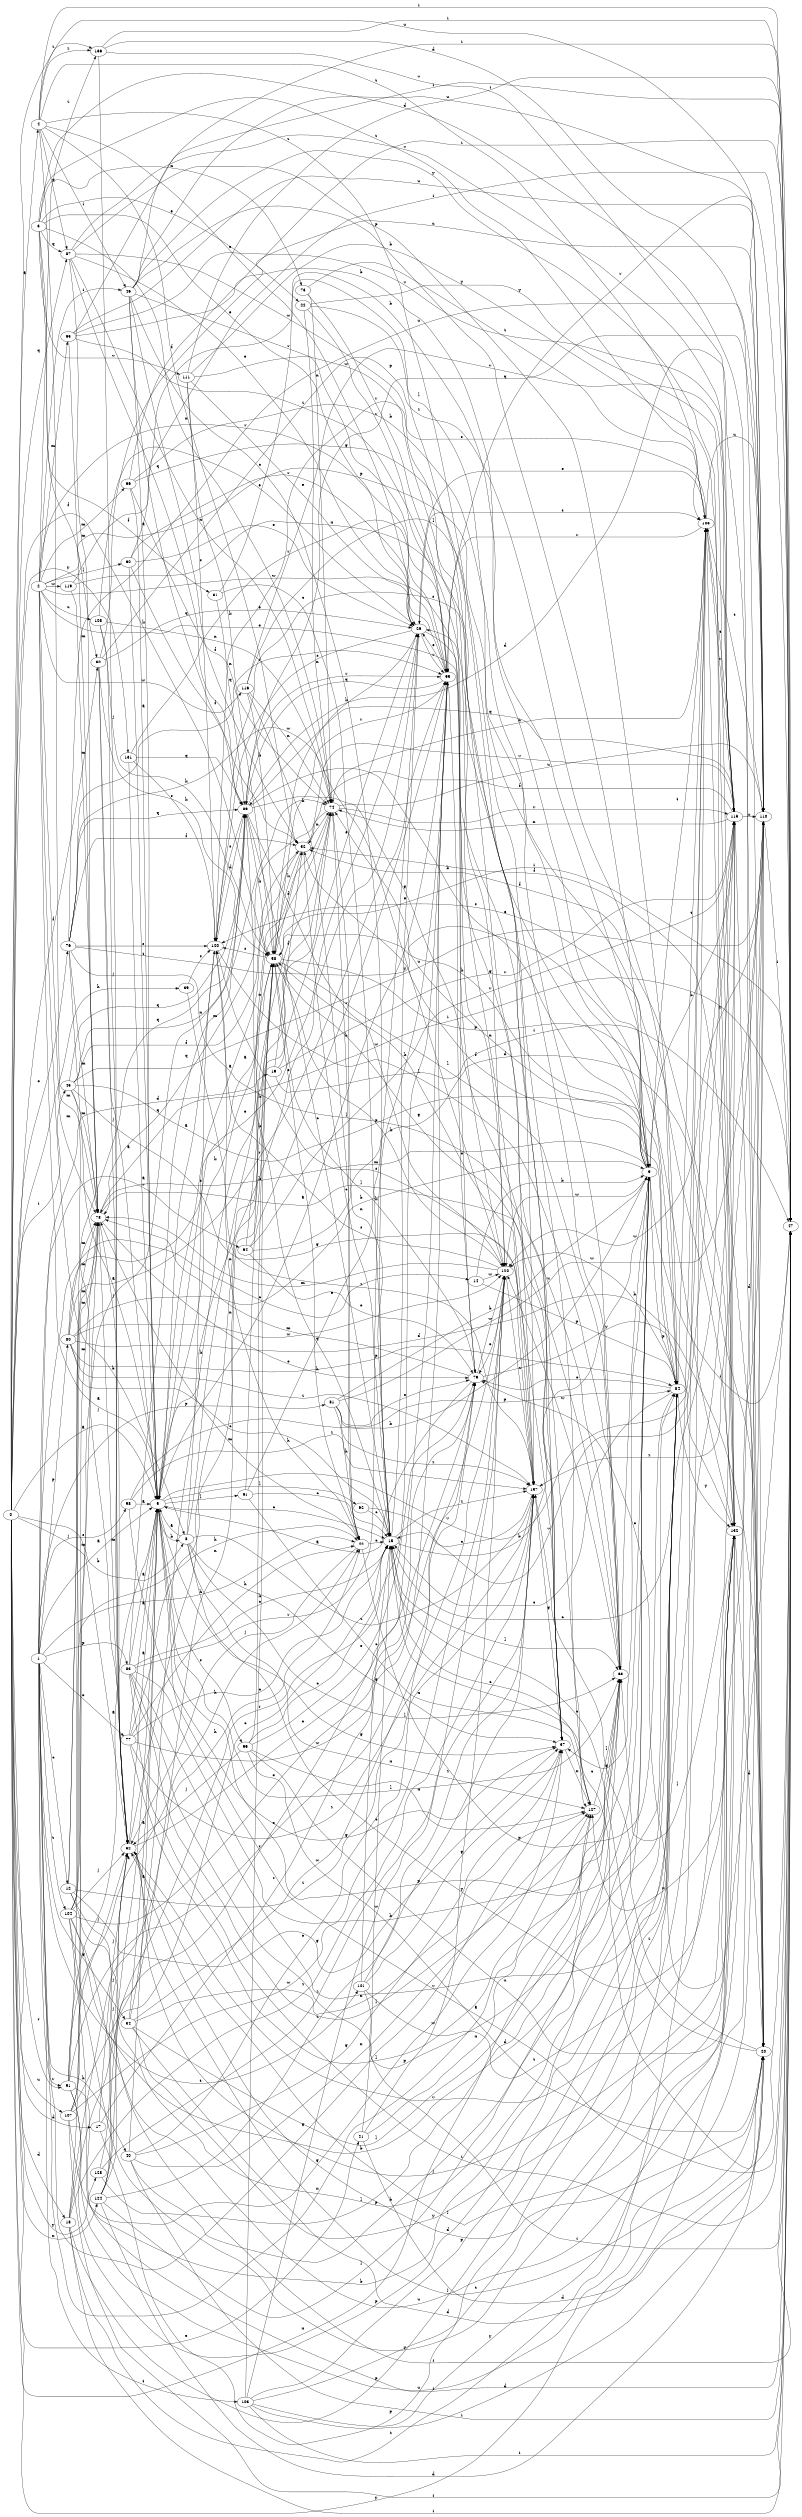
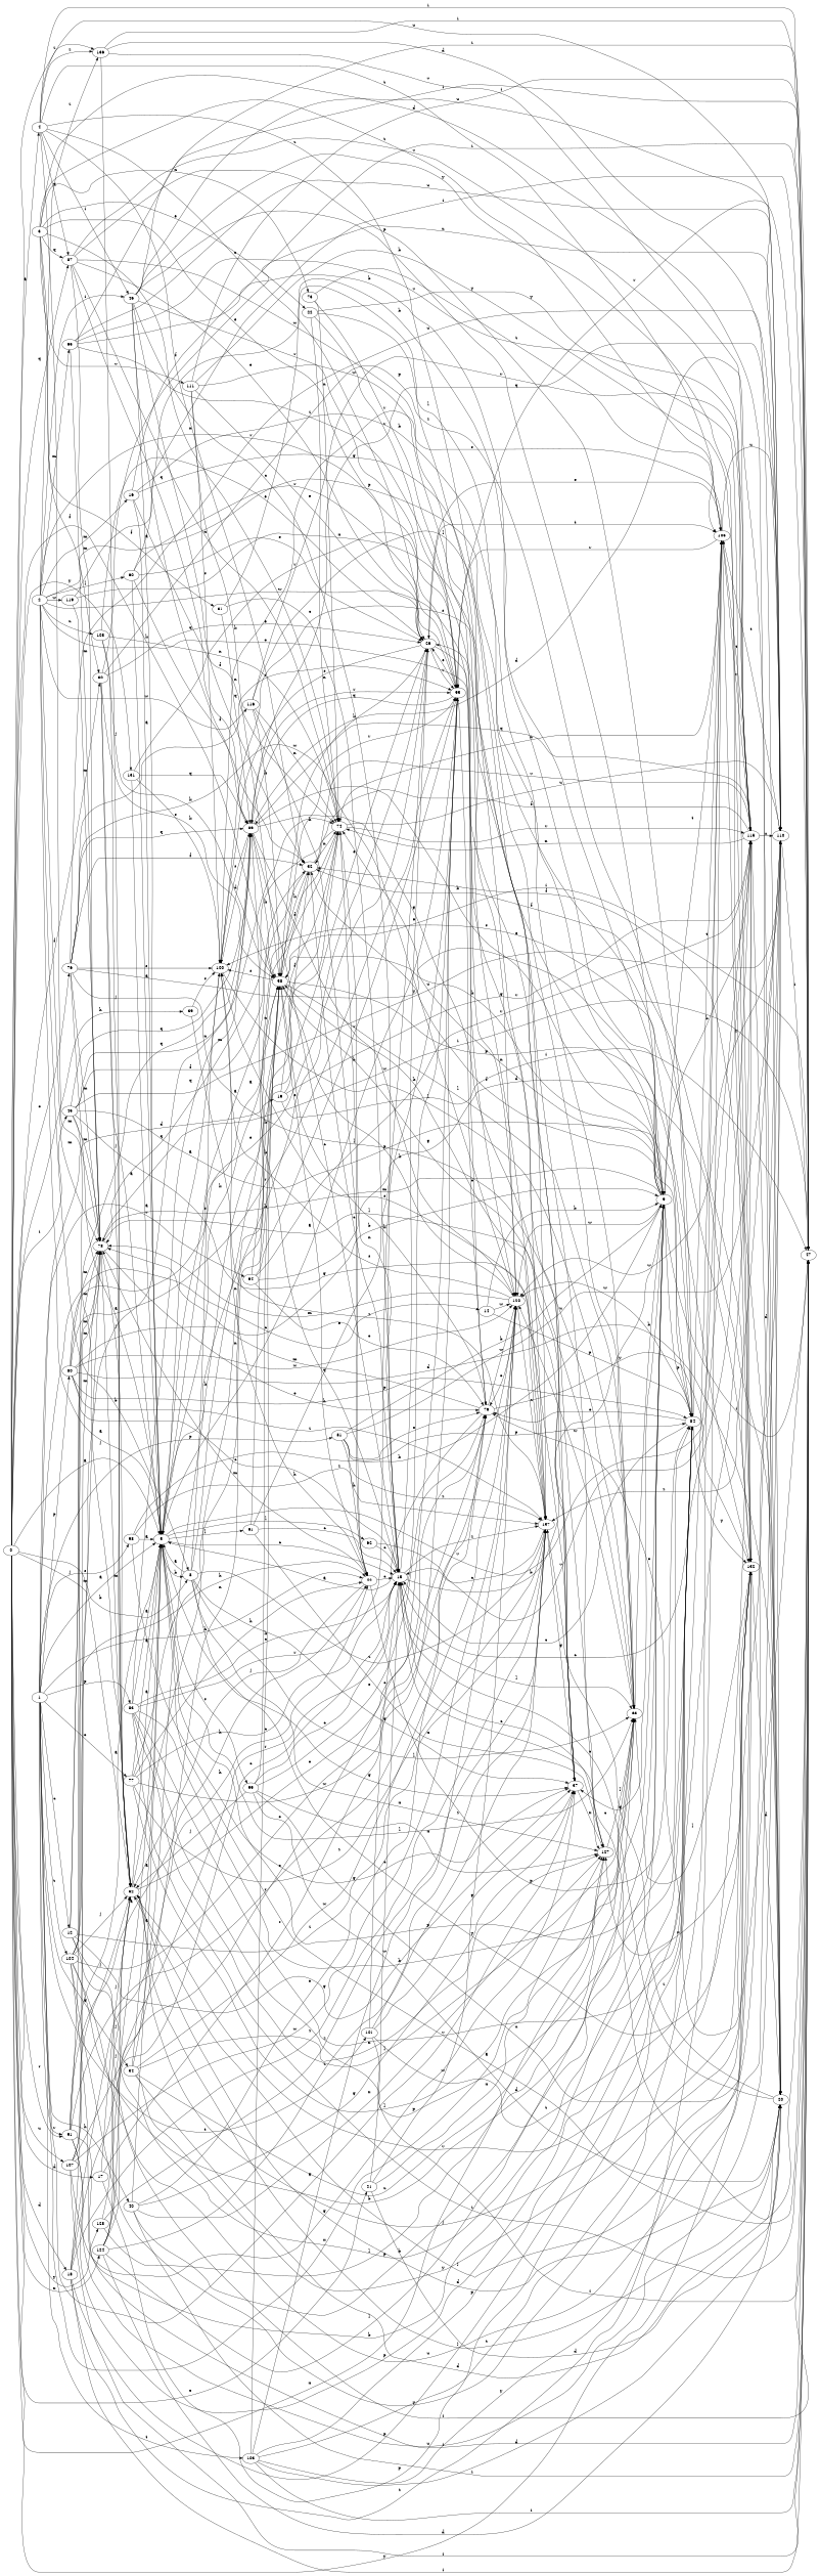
  strict digraph {
    rankdir=LR
    0
    4
    5
    8
    17
    18
    21
    30
    39
    45
    52
    58
    76
    87
    91
    107
    124
    127
    128
    131
    132
    136
    46
    n24 [label=78]
    26
    105
    32
    47
    110
    137
    37
    84
    15
    61
    62
    63
    99
    115
    74
    100
    95
    42
    120
    20
    89
    79
    9
    1
    12
    14
    19
    34
    40
    77
    80
    81
    83
    94
    98
    101
    103
    104
    2
    60
    65
-   66
+   66 [label=16]
    108
    116
    119
    3
    22
    31
    73
    111
    0 -> 4 [label=a]
    0 -> 5 [label=a]
    0 -> 8 [label=b]
    0 -> 17 [label=d]
    0 -> 18 [label=d]
    0 -> 21 [label=e]
    0 -> 30 [label=f]
    0 -> 39 [label=h]
    0 -> 45 [label=i]
    0 -> 52 [label=j]
    0 -> 58 [label=k]
    0 -> 76 [label=o]
    0 -> 87 [label=q]
    0 -> 91 [label=r]
    0 -> 107 [label=u]
    0 -> 124 [label=x]
    0 -> 127 [label=x]
    0 -> 128 [label=y]
    0 -> 131 [label=y]
    0 -> 132 [label=y]
    0 -> 136 [label=z]
    4 -> 87 [label=q]
    4 -> 136 [label=z]
    4 -> 46 [label=i]
    4 -> n24 [label=m]
    4 -> 26 [label=e]
    4 -> 105 [label=t]
    4 -> 32 [label=f]
    4 -> 47 [label=i]
    4 -> 110 [label=u]
    4 -> 137 [label=z]
    5 -> 8 [label=b]
    5 -> 58 [label=k]
    5 -> 26 [label=e]
    5 -> 37 [label=g]
    5 -> 84 [label=p]
    5 -> 15 [label=c]
    5 -> 61 [label=l]
    5 -> 62 [label=l]
    5 -> 63 [label=l]
    5 -> 99 [label=s]
    5 -> 115 [label=v]
    8 -> 5 [label=a]
    8 -> 127 [label=x]
    8 -> 132 [label=y]
    8 -> 137 [label=z]
    8 -> 37 [label=g]
    8 -> 63 [label=l]
    8 -> 74 [label=n]
    8 -> 100 [label=s]
    17 -> 52 [label=j]
    17 -> 84 [label=p]
    17 -> 95 [label=r]
    18 -> n24 [label=m]
    18 -> 105 [label=t]
    18 -> 47 [label=i]
    18 -> 137 [label=z]
    18 -> 84 [label=p]
    18 -> 95 [label=r]
    18 -> 42 [label=h]
    21 -> 127 [label=x]
    21 -> 15 [label=c]
    21 -> 120 [label=w]
    21 -> 20 [label=d]
    30 -> 5 [label=a]
    30 -> 52 [label=j]
    30 -> 58 [label=k]
    30 -> 26 [label=e]
    30 -> 110 [label=u]
    30 -> 84 [label=p]
    39 -> 137 [label=z]
    39 -> 100 [label=s]
    45 -> 52 [label=j]
    45 -> n24 [label=m]
    45 -> 32 [label=f]
    45 -> 110 [label=u]
    45 -> 37 [label=g]
    45 -> 84 [label=p]
    45 -> 74 [label=n]
    45 -> 89 [label=q]
    52 -> 5 [label=a]
    52 -> n24 [label=m]
    52 -> 115 [label=v]
    52 -> 74 [label=n]
    52 -> 20 [label=d]
    52 -> 79 [label=o]
    58 -> 32 [label=f]
    58 -> 47 [label=i]
    58 -> 37 [label=g]
    58 -> 84 [label=p]
    58 -> 63 [label=l]
    58 -> 100 [label=s]
    58 -> 95 [label=r]
    58 -> 42 [label=h]
    76 -> 5 [label=a]
    76 -> 132 [label=y]
    76 -> n24 [label=m]
    76 -> 32 [label=f]
    76 -> 110 [label=u]
    76 -> 63 [label=l]
    76 -> 100 [label=s]
    76 -> 95 [label=r]
    76 -> 120 [label=w]
    76 -> 89 [label=q]
    87 -> n24 [label=m]
    87 -> 26 [label=e]
    87 -> 84 [label=p]
    87 -> 115 [label=v]
    87 -> 74 [label=n]
    87 -> 120 [label=w]
    87 -> 89 [label=q]
    91 -> 5 [label=a]
    91 -> n24 [label=m]
    91 -> 110 [label=u]
    91 -> 84 [label=p]
    91 -> 42 [label=h]
    91 -> 79 [label=o]
    91 -> 9 [label=b]
    107 -> 52 [label=j]
    107 -> n24 [label=m]
    107 -> 47 [label=i]
    107 -> 37 [label=g]
    107 -> 95 [label=r]
    107 -> 120 [label=w]
    124 -> 5 [label=a]
    124 -> 52 [label=j]
    124 -> 137 [label=z]
    124 -> 15 [label=c]
    124 -> 63 [label=l]
    124 -> 74 [label=n]
    124 -> 20 [label=d]
    127 -> 26 [label=e]
    127 -> 15 [label=c]
    127 -> 63 [label=l]
    128 -> 52 [label=j]
    128 -> 137 [label=z]
    128 -> 63 [label=l]
    131 -> 5 [label=a]
    131 -> 100 [label=s]
    131 -> 95 [label=r]
    131 -> 89 [label=q]
    132 -> 52 [label=j]
    132 -> 127 [label=x]
    132 -> 32 [label=f]
    132 -> 63 [label=l]
    132 -> 100 [label=s]
    132 -> 20 [label=d]
    136 -> 52 [label=j]
    136 -> 47 [label=i]
    136 -> 115 [label=v]
    136 -> 20 [label=d]
    46 -> 5 [label=a]
    46 -> 132 [label=y]
    46 -> 32 [label=f]
    46 -> 47 [label=i]
    46 -> 110 [label=u]
    46 -> 15 [label=c]
    46 -> 95 [label=r]
    46 -> 89 [label=q]
    46 -> 9 [label=b]
    n24 -> 52 [label=j]
    n24 -> 47 [label=i]
    n24 -> 63 [label=l]
    n24 -> 79 [label=o]
    26 -> 58 [label=k]
    26 -> 105 [label=t]
    26 -> 37 [label=g]
    26 -> 100 [label=s]
    26 -> 95 [label=r]
    105 -> 132 [label=y]
    105 -> 26 [label=e]
    105 -> 110 [label=u]
    105 -> 115 [label=v]
    105 -> 74 [label=n]
    105 -> 100 [label=s]
    105 -> 95 [label=r]
    32 -> 5 [label=a]
    32 -> 58 [label=k]
    32 -> 15 [label=c]
    32 -> 115 [label=v]
    32 -> 74 [label=n]
    47 -> 5 [label=a]
    47 -> 15 [label=c]
    47 -> 95 [label=r]
    47 -> 79 [label=o]
    110 -> 52 [label=j]
    110 -> 105 [label=t]
    110 -> 47 [label=i]
    110 -> 137 [label=z]
    110 -> 120 [label=w]
    110 -> 89 [label=q]
    137 -> 58 [label=k]
    137 -> 37 [label=g]
    137 -> 15 [label=c]
    137 -> 100 [label=s]
    37 -> 127 [label=x]
    84 -> 132 [label=y]
    84 -> 105 [label=t]
    84 -> 15 [label=c]
    84 -> 120 [label=w]
    84 -> 79 [label=o]
    15 -> 26 [label=e]
    15 -> 137 [label=z]
    15 -> 63 [label=l]
    15 -> 74 [label=n]
    15 -> 89 [label=q]
    15 -> 9 [label=b]
    61 -> 58 [label=k]
    61 -> 127 [label=x]
    61 -> 26 [label=e]
    61 -> 15 [label=c]
    62 -> 15 [label=c]
    62 -> 115 [label=v]
    63 -> 120 [label=w]
    63 -> 9 [label=b]
    99 -> 52 [label=j]
    99 -> 58 [label=k]
    99 -> 127 [label=x]
    99 -> 110 [label=u]
    99 -> 15 [label=c]
    99 -> 20 [label=d]
    99 -> 79 [label=o]
    115 -> 105 [label=t]
    115 -> 32 [label=f]
    115 -> 110 [label=u]
    115 -> 15 [label=c]
    115 -> 74 [label=n]
    115 -> 20 [label=d]
    115 -> 89 [label=q]
    115 -> 9 [label=b]
    74 -> 5 [label=a]
    74 -> n24 [label=m]
    74 -> 110 [label=u]
    74 -> 115 [label=v]
    74 -> 42 [label=h]
    100 -> 5 [label=a]
    100 -> 63 [label=l]
    100 -> 42 [label=h]
    100 -> 89 [label=d]
    95 -> 5 [label=a]
    95 -> 26 [label=e]
    95 -> 89 [label=q]
    95 -> 79 [label=o]
    42 -> 52 [label=j]
    42 -> n24 [label=m]
    42 -> 84 [label=p]
    42 -> 15 [label=c]
    120 -> 58 [label=k]
    120 -> n24 [label=m]
    120 -> 137 [label=z]
    120 -> 100 [label=s]
    120 -> 79 [label=o]
    20 -> 52 [label=j]
    20 -> 32 [label=f]
    20 -> 137 [label=z]
    20 -> 15 [label=c]
    89 -> 58 [label=k]
    89 -> 37 [label=g]
    89 -> 15 [label=c]
    89 -> 100 [label=s]
    89 -> 95 [label=r]
    89 -> 120 [label=w]
    89 -> 20 [label=d]
    89 -> 9 [label=b]
    79 -> 5 [label=a]
    79 -> 58 [label=k]
    79 -> 132 [label=y]
    79 -> n24 [label=m]
    79 -> 120 [label=w]
    9 -> 58 [label=k]
    9 -> n24 [label=m]
    9 -> 105 [label=t]
    9 -> 32 [label=f]
    9 -> 47 [label=i]
    9 -> 37 [label=g]
    9 -> 84 [label=p]
    9 -> 74 [label=n]
    9 -> 100 [label=s]
    9 -> 120 [label=w]
    1 -> 5 [label=a]
    1 -> 91 [label=r]
    1 -> 127 [label=x]
    1 -> 37 [label=g]
    1 -> 42 [label=h]
    1 -> 12 [label=c]
    1 -> 14 [label=c]
    1 -> 19 [label=d]
    1 -> 34 [label=g]
    1 -> 40 [label=h]
    1 -> 77 [label=o]
    1 -> 80 [label=p]
    1 -> 81 [label=p]
    1 -> 83 [label=p]
    1 -> 94 [label=r]
    1 -> 98 [label=s]
    1 -> 101 [label=t]
    1 -> 103 [label=t]
    1 -> 104 [label=t]
    12 -> n24 [label=m]
    12 -> 47 [label=i]
    12 -> 137 [label=z]
    12 -> 37 [label=g]
    12 -> 84 [label=p]
    12 -> 89 [label=q]
    14 -> 84 [label=p]
    14 -> 120 [label=w]
    14 -> 9 [label=b]
    19 -> 26 [label=e]
    19 -> 32 [label=f]
    19 -> 47 [label=i]
    19 -> 115 [label=v]
    34 -> 5 [label=a]
    34 -> 58 [label=k]
    34 -> 127 [label=x]
    34 -> 132 [label=y]
-   34 -> 63 [label=l]
+   34 -> 63 [label=u]
    34 -> 120 [label=w]
    34 -> 20 [label=d]
    40 -> 5 [label=a]
    40 -> 127 [label=x]
    40 -> 47 [label=i]
    40 -> 37 [label=g]
    40 -> 79 [label=o]
    40 -> 9 [label=b]
    77 -> 5 [label=a]
    77 -> 137 [label=z]
    77 -> 15 [label=c]
    77 -> 63 [label=l]
    77 -> 74 [label=n]
    77 -> 42 [label=h]
    77 -> 120 [label=w]
    80 -> n24 [label=m]
    80 -> 26 [label=e]
    80 -> 137 [label=z]
    80 -> 84 [label=p]
    80 -> 15 [label=c]
    80 -> 95 [label=r]
    80 -> 120 [label=w]
    80 -> 20 [label=d]
    80 -> 9 [label=b]
    81 -> 110 [label=u]
    81 -> 137 [label=z]
    81 -> 84 [label=p]
    81 -> 42 [label=h]
    81 -> 79 [label=o]
    81 -> 9 [label=b]
    83 -> 5 [label=a]
    83 -> 47 [label=i]
    83 -> 84 [label=p]
    83 -> 15 [label=c]
    83 -> 63 [label=l]
    83 -> 115 [label=v]
    83 -> 95 [label=r]
    83 -> 89 [label=q]
    83 -> 9 [label=b]
    94 -> 58 [label=k]
    94 -> 115 [label=v]
    94 -> 95 [label=r]
    94 -> 20 [label=d]
    94 -> 79 [label=o]
    98 -> 5 [label=a]
    98 -> 137 [label=z]
    98 -> 37 [label=g]
    98 -> 9 [label=b]
    101 -> 105 [label=t]
    101 -> 47 [label=i]
    101 -> 137 [label=z]
    101 -> 37 [label=g]
    101 -> 15 [label=c]
    103 -> 58 [label=k]
    103 -> 132 [label=y]
    103 -> 105 [label=t]
    103 -> 47 [label=i]
    103 -> 84 [label=p]
    103 -> 120 [label=w]
    103 -> 20 [label=d]
    104 -> 52 [label=j]
    104 -> 132 [label=y]
    104 -> n24 [label=m]
    104 -> 47 [label=i]
    104 -> 110 [label=u]
    104 -> 42 [label=h]
    104 -> 89 [label=q]
    104 -> 79 [label=o]
    104 -> 9 [label=b]
    2 -> 5 [label=a]
    2 -> 8 [label=b]
    2 -> 136 [label=z]
    2 -> 46 [label=i]
    2 -> n24 [label=m]
    2 -> 84 [label=p]
    2 -> 95 [label=r]
    2 -> 120 [label=w]
    2 -> 79 [label=o]
    2 -> 60 [label=l]
    2 -> 65 [label=m]
    2 -> 66 [label=m]
    2 -> 108 [label=u]
    2 -> 116 [label=w]
    2 -> 119 [label=w]
-   60 -> 5 [label=t]
+   60 -> 5 [label=a]
    60 -> 26 [label=e]
    60 -> 32 [label=f]
    60 -> 95 [label=r]
    60 -> 9 [label=b]
    65 -> n24 [label=m]
    65 -> 47 [label=i]
    65 -> 110 [label=u]
    65 -> 137 [label=z]
    65 -> 115 [label=v]
    65 -> 9 [label=b]
    66 -> 5 [label=a]
    66 -> 47 [label=i]
    66 -> 37 [label=g]
    66 -> 74 [label=n]
    66 -> 9 [label=b]
    108 -> 52 [label=j]
    108 -> 58 [label=k]
    108 -> 26 [label=e]
    108 -> 74 [label=n]
    116 -> 58 [label=k]
    116 -> 63 [label=l]
    116 -> 115 [label=v]
    116 -> 74 [label=n]
    116 -> 42 [label=h]
    119 -> 127 [label=x]
    119 -> n24 [label=m]
    119 -> 47 [label=i]
    3 -> 30 [label=f]
    3 -> 87 [label=q]
    3 -> 26 [label=e]
    3 -> 105 [label=t]
    3 -> 74 [label=n]
    3 -> 20 [label=d]
    3 -> 22 [label=e]
    3 -> 31 [label=f]
    3 -> 73 [label=n]
    3 -> 111 [label=v]
    22 -> 132 [label=y]
    22 -> 137 [label=z]
    22 -> 74 [label=n]
    22 -> 95 [label=r]
    31 -> 15 [label=c]
    31 -> 63 [label=l]
    31 -> 89 [label=q]
    73 -> 105 [label=t]
    73 -> 74 [label=n]
    73 -> 95 [label=r]
    111 -> 58 [label=k]
    111 -> 132 [label=y]
    111 -> 26 [label=e]
    111 -> 47 [label=i]
    111 -> 100 [label=s]
    111 -> 120 [label=w]
  }
